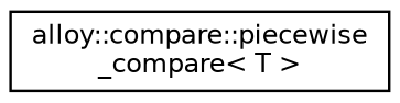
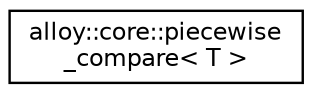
  digraph {
    rankdir=LR
-   n1 [color=black fillcolor=white fontname=Helvetica fontsize=10 height=0.2 label="alloy::compare::piecewise\l_compare\< T \>" shape=record style=filled width=0.4]
+   n1 [color=black fillcolor=white fontname=Helvetica fontsize=10 height=0.2 label="alloy::core::piecewise\l_compare\< T \>" shape=record style=filled width=0.4]
  }
